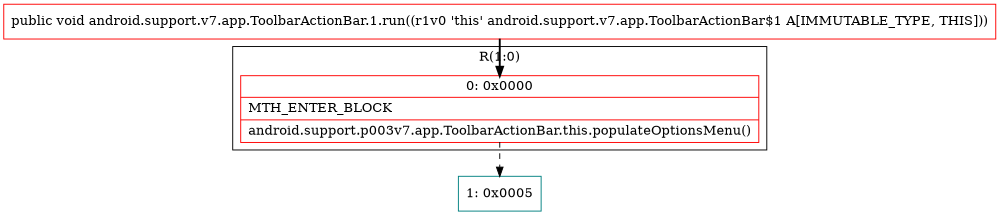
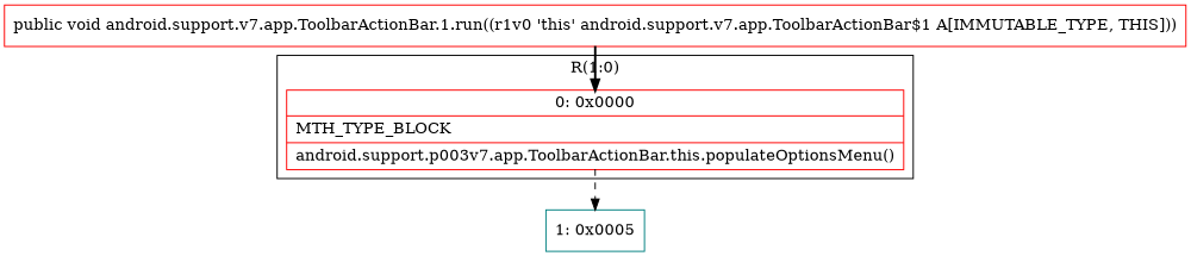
  digraph {
    node [color=red shape=record]
-   n1 [label="{0\:\ 0x0000|MTH_ENTER_BLOCK\l|android.support.p003v7.app.ToolbarActionBar.this.populateOptionsMenu()\l}"]
+   n1 [label="{0\:\ 0x0000|MTH_TYPE_BLOCK\l|android.support.p003v7.app.ToolbarActionBar.this.populateOptionsMenu()\l}"]
    n2 [color=teal label="{1\:\ 0x0005}"]
    n3 [label="{public void android.support.v7.app.ToolbarActionBar.1.run((r1v0 'this' android.support.v7.app.ToolbarActionBar$1 A[IMMUTABLE_TYPE, THIS])) }"]
    subgraph cluster_1 {
      label="R(1:0)"
      n1
    }
    n1 -> n2 [style=dashed]
    n3 -> n1 [style=bold]
  }
